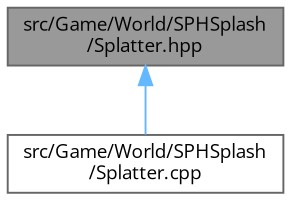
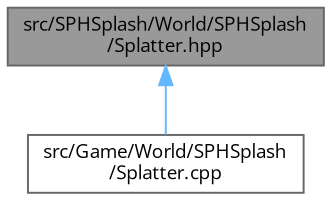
  digraph {
    fontname="Open Sans"
    node [fontname="Open Sans" fontsize=10 shape=box style=filled]
-   n1 [color=gray40 fillcolor=grey60 fontcolor=black height=0.2 label="src/Game/World/SPHSplash\l/Splatter.hpp" width=0.4]
+   n1 [color=gray40 fillcolor=grey60 fontcolor=black height=0.2 label="src/SPHSplash/World/SPHSplash\l/Splatter.hpp" width=0.4]
    n2 [color=grey40 fillcolor=white height=0.2 label="src/Game/World/SPHSplash\l/Splatter.cpp" width=0.4]
    n1 -> n2 [color=steelblue1 dir=back fontname="Open Sans" fontsize=10 labelfontname=Helvetica labelfontsize=10 style=solid]
  }
